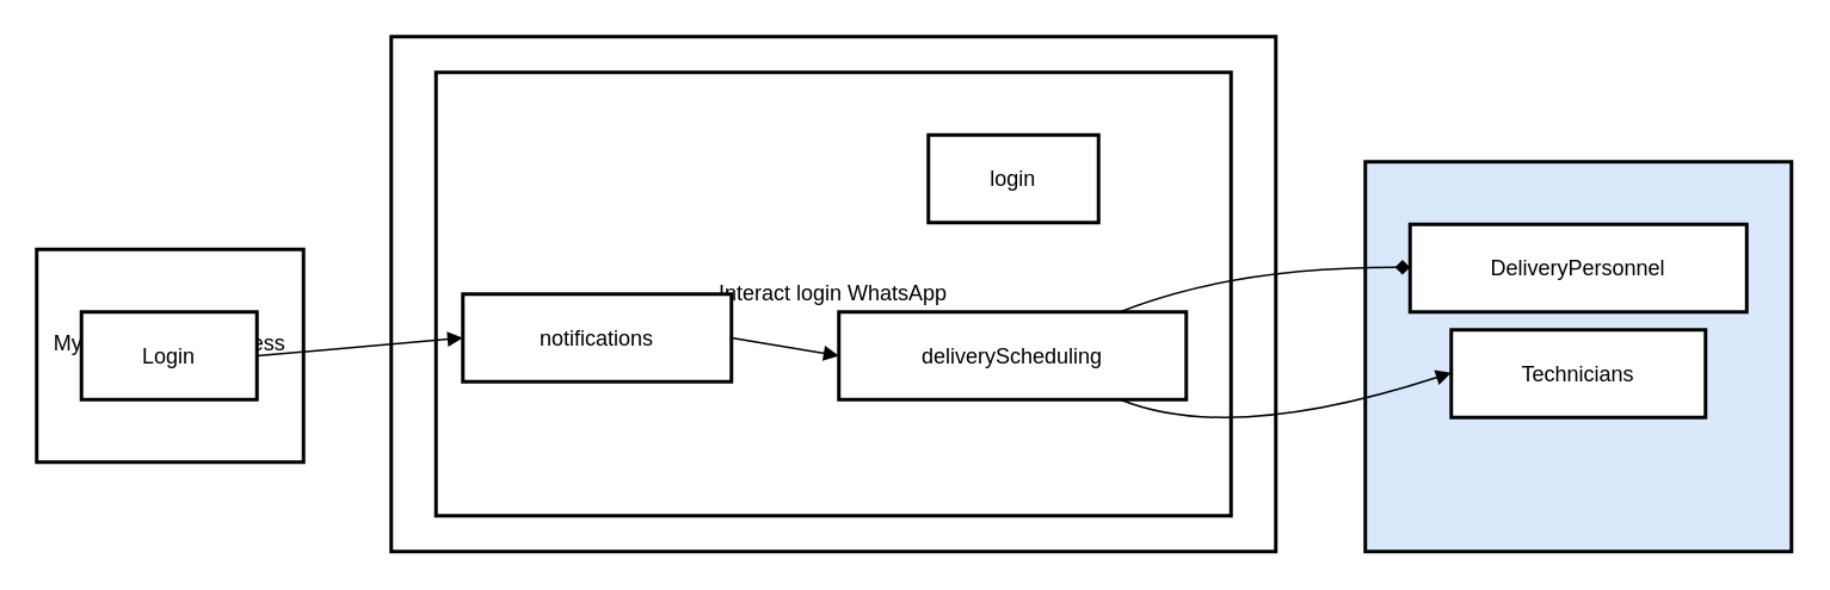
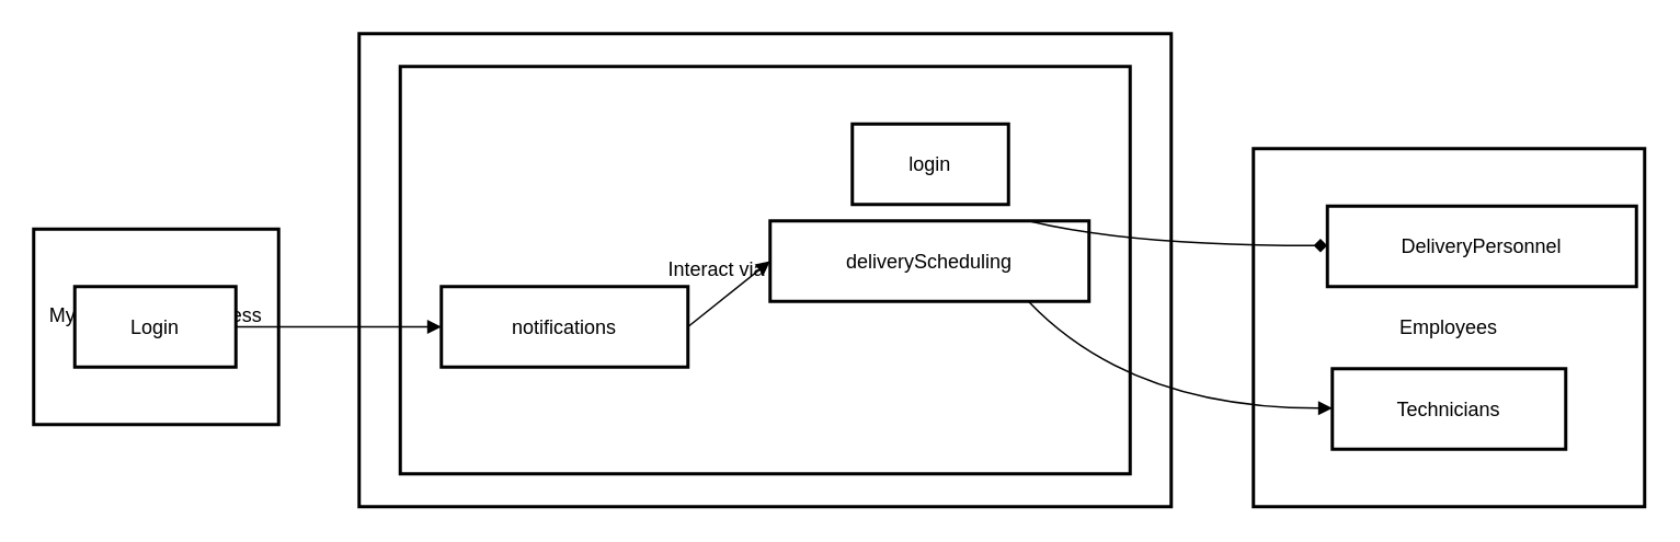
  <mxCell id="0" />
  <mxCell id="1" parent="0" />
  <mxCell id="2" value="Mystic Water's Business Solution" style="whiteSpace=wrap;strokeWidth=2;" vertex="1" parent="1"><mxGeometry x="20" y="139" width="149" height="119" as="geometry" /></mxCell>
- <mxCell id="3" value="Employees" style="whiteSpace=wrap;strokeWidth=2;fillColor=#dae8fc;" vertex="1" parent="1"><mxGeometry x="762" y="90" width="238" height="218" as="geometry" /></mxCell>
+ <mxCell id="3" value="Employees" style="whiteSpace=wrap;strokeWidth=2;" vertex="1" parent="1"><mxGeometry x="762" y="90" width="238" height="218" as="geometry" /></mxCell>
  <mxCell id="4" value="Customers" style="whiteSpace=wrap;strokeWidth=2;" vertex="1" parent="1"><mxGeometry x="218" y="20" width="494" height="288" as="geometry" /></mxCell>
- <mxCell id="5" value="Interact login WhatsApp" style="whiteSpace=wrap;strokeWidth=2;" vertex="1" parent="1"><mxGeometry x="243" y="40" width="444" height="248" as="geometry" /></mxCell>
+ <mxCell id="5" value="Interact via WhatsApp" style="whiteSpace=wrap;strokeWidth=2;" vertex="1" parent="1"><mxGeometry x="243" y="40" width="444" height="248" as="geometry" /></mxCell>
  <mxCell id="6" value="login" style="whiteSpace=wrap;strokeWidth=2;" vertex="1" parent="1"><mxGeometry x="518" y="75" width="95" height="49" as="geometry" /></mxCell>
- <mxCell id="7" value="notifications" style="whiteSpace=wrap;strokeWidth=2;" vertex="1" parent="1"><mxGeometry x="258" y="164" width="150" height="49" as="geometry" /></mxCell>
- <mxCell id="8" value="deliveryScheduling" style="whiteSpace=wrap;strokeWidth=2;" vertex="1" parent="1"><mxGeometry x="468" y="174" width="194" height="49" as="geometry" /></mxCell>
- <mxCell id="9" value="DeliveryPersonnel" style="whiteSpace=wrap;strokeWidth=2;" vertex="1" parent="1"><mxGeometry x="787" y="125" width="188" height="49" as="geometry" /></mxCell>
- <mxCell id="10" value="Technicians" style="whiteSpace=wrap;strokeWidth=2;" vertex="1" parent="1"><mxGeometry x="810" y="184" width="142" height="49" as="geometry" /></mxCell>
+ <mxCell id="7" value="notifications" style="whiteSpace=wrap;strokeWidth=2;" vertex="1" parent="1"><mxGeometry x="268" y="174" width="150" height="49" as="geometry" /></mxCell>
+ <mxCell id="8" value="deliveryScheduling" style="whiteSpace=wrap;strokeWidth=2;" vertex="1" parent="1"><mxGeometry x="468" y="134" width="194" height="49" as="geometry" /></mxCell>
+ <mxCell id="9" value="DeliveryPersonnel" style="whiteSpace=wrap;strokeWidth=2;" vertex="1" parent="1"><mxGeometry x="807" y="125" width="188" height="49" as="geometry" /></mxCell>
+ <mxCell id="10" value="Technicians" style="whiteSpace=wrap;strokeWidth=2;" vertex="1" parent="1"><mxGeometry x="810" y="224" width="142" height="49" as="geometry" /></mxCell>
  <mxCell id="11" value="Login" style="whiteSpace=wrap;strokeWidth=2;" vertex="1" parent="1"><mxGeometry x="45" y="174" width="98" height="49" as="geometry" /></mxCell>
  <mxCell id="12" value="" style="curved=1;startArrow=none;endArrow=block;exitX=1;exitY=0.5;entryX=0;entryY=0.5;" edge="1" parent="1" source="11" target="7"><mxGeometry relative="1" as="geometry"><Array as="points" /></mxGeometry></mxCell>
  <mxCell id="13" value="" style="curved=1;startArrow=none;endArrow=block;exitX=1;exitY=0.5;entryX=0;entryY=0.5;" edge="1" parent="1" source="7" target="8"><mxGeometry relative="1" as="geometry"><Array as="points" /></mxGeometry></mxCell>
  <mxCell id="14" value="" style="curved=1;startArrow=none;endArrow=diamond;exitX=0.81;exitY=0;entryX=0;entryY=0.49;" edge="1" parent="1" source="8" target="9"><mxGeometry relative="1" as="geometry"><Array as="points"><mxPoint x="687" y="149" /></Array></mxGeometry></mxCell>
  <mxCell id="15" value="" style="curved=1;startArrow=none;endArrow=block;exitX=0.81;exitY=1;entryX=0;entryY=0.49;" edge="1" parent="1" source="8" target="10"><mxGeometry relative="1" as="geometry"><Array as="points"><mxPoint x="687" y="248" /></Array></mxGeometry></mxCell>
